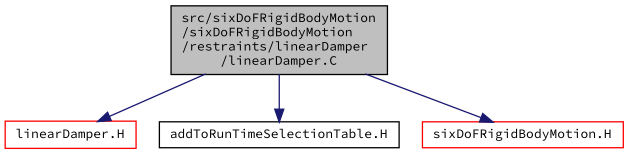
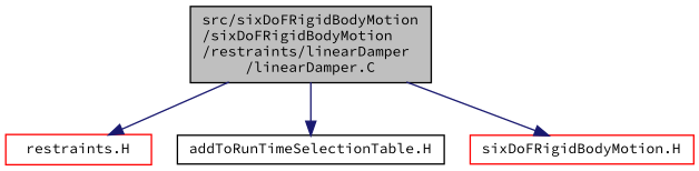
  digraph {
    fontname="Source Code Pro"
    node [color=black fontname="Source Code Pro" fontsize=10 shape=record]
    edge [color=midnightblue fontname="Source Code Pro" fontsize=10 labelfontname=Helvetica labelfontsize=10 style=solid]
    n1 [fillcolor=grey75 fontcolor=black height=0.2 label="src/sixDoFRigidBodyMotion\l/sixDoFRigidBodyMotion\l/restraints/linearDamper\l/linearDamper.C" style=filled width=0.4]
-   n2 [color=red height=0.2 label="linearDamper.H" width=0.4]
+   n2 [color=red height=0.2 label="restraints.H" width=0.4]
    n3 [height=0.2 label="addToRunTimeSelectionTable.H" width=0.4]
    n4 [color=red height=0.2 label="sixDoFRigidBodyMotion.H" width=0.4]
    n1 -> n2
    n1 -> n3
    n1 -> n4
  }
